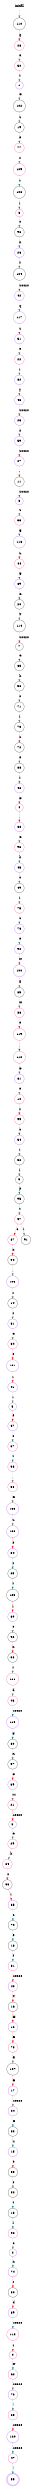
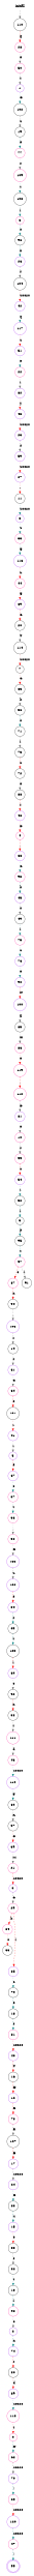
  digraph {
    rankdir=TB
    node [color=purple shape=circle]
    edge [color=red style=dashed]
    0 [color=deeppink]
    62 [color=deeppink]
    70
    25 [color=deeppink]
    102 [color=black]
    1
    19 [color=black]
    77 [color=deeppink]
    2
    74
    30 [color=black]
    89
    29 [color=deeppink]
    3
    84 [color=deeppink]
    66 [color=black]
    4 [color=deeppink]
    68
    93 [color=deeppink]
    45
    5
    67
    37 [color=deeppink]
    36 [color=deeppink]
    6 [color=deeppink]
    96 [color=black]
    26
    104 [color=black]
    7 [color=black]
    63 [color=black]
    56 [color=black]
    71 [color=black]
    33 [color=deeppink]
    8
    116
    44 [color=deeppink]
    9 [color=black]
    95 [color=black]
    97 [color=deeppink]
    87 [color=deeppink]
    91 [color=black]
    10 [color=deeppink]
    99 [color=deeppink]
    54
    52 [color=black]
    11 [color=black]
    78 [color=deeppink]
    12
    107 [color=black]
    17
    13 [color=black]
    98 [color=deeppink]
    14 [color=black]
    61
    64 [color=deeppink]
-   101
+   101 [color=black]
    53 [color=black]
    15
    32 [color=black]
    16 [color=black]
    24
    83 [color=black]
    18 [color=black]
    31 [color=deeppink]
    40
    109 [color=deeppink]
    108 [color=black]
    20 [color=black]
    114 [color=black]
    21 [color=deeppink]
    22 [color=deeppink]
    82
    43
    23
    59
    27
    120
    47 [color=deeppink]
    55 [shape=doublecircle]
    42
    117
    28 [color=deeppink]
    50 [color=deeppink]
    35
    113 [color=deeppink]
    69
    65 [color=black]
    34
    103 [color=black]
    60
    79 [color=black]
    58 [color=deeppink]
    n93 [label=165]
    106
    38 [color=black]
    111 [color=deeppink]
    46 [color=deeppink]
    118
    39
    41
    51
    49 [color=black]
    75 [color=deeppink]
    76
    80 [color=black]
    57 [color=black]
    48
    90
    73 [color=black]
    72 [color=black]
    92 [color=black]
    88 [color=black]
    100
    85 [color=black]
    81
    86 [color=deeppink]
    119 [color=deeppink]
    112 [color=deeppink]
    94 [color=black]
    105
    110 [color=black]
    initial [color=black shape=plaintext]
    0 -> 62 [color=teal label=N]
    62 -> 70 [color=gray40 label="\u0020"]
    70 -> 25 [color=teal label="("]
    25 -> 120 [label="\u0020" style=dotted]
    102 -> 19 [color=gray40 label=u]
    1 -> 102 [color=teal label=Q style=dotted]
    19 -> 77 [color=teal label=e]
    77 -> 109 [color=gray40 label=s style=dotted]
    2 -> 74 [color=teal label=n]
    74 -> 30 [label=I]
    30 -> 89 [label=d style=dotted]
    89 -> 113 [color=teal label="\u0020" style=dotted]
-   29 -> 84 [color=gray40 label=h]
+   29 -> 84 [label=h]
    3 -> 29 [color=gray40 label=C]
    84 -> 66 [label=o style=dotted]
-   66 -> 35 [label=i]
+   29 -> 35 [label=i]
    4 -> 68 [label=","]
    68 -> 93 [color=teal label=C style=dotted]
    93 -> 45 [color=teal label=h]
    45 -> 49 [color=gray40 label=o]
    5 -> 67 [label=e]
    67 -> 37 [color=teal label=c style=dotted]
    37 -> 36 [color=teal label=t style=dotted]
    36 -> 58 [color=gray40 label="," style=dotted]
    6 -> 96 [color=teal label=o]
    96 -> 26 [color=teal label=n]
    26 -> 104 [color=gray40 label=s]
    104 -> 42 [label="\u0020" style=dotted]
    7 -> 63 [label=C style=dotted]
    63 -> 56 [color=gray40 label=h style=dotted]
    56 -> 71 [color=teal label=o]
    71 -> 73 [color=gray40 label=i]
    33 -> 116 [color=teal label=E style=dotted]
    8 -> 33 [color=teal label=S style=dotted]
    116 -> 44 [label=L style=dotted]
    44 -> 69 [label=E style=dotted]
    9 -> 95 [color=teal label=p]
    95 -> 97 [color=teal label=t]
    97 -> 87 [label=o]
    97 -> 91 [color=gray40 label=i]
    87 -> 94 [label=n]
-   10 -> 99 [label=s]
+   10 -> 99 [color=gray40 label=s]
    99 -> 54 [label=c]
    54 -> 52 [color=teal label=r style=dotted]
    52 -> 9 [color=teal label=i]
    11 -> 8 [color=teal label="\u0020" style=dotted]
    78 -> 107 [color=gray40 label=R]
    12 -> 78 [label=E]
    107 -> 17 [label=E]
    17 -> 24 [color=gray40 label="\u0020"]
    13 -> 98 [color=teal label=i]
    98 -> 2 [color=gray40 label=o style=dotted]
    14 -> 61 [color=gray40 label=s style=dotted]
    61 -> 64 [color=gray40 label=C style=dotted]
    64 -> 101 [label=o]
    101 -> 41 [label=r style=dotted]
    53 -> 32 [color=gray40 label=s]
    15 -> 53 [label=e style=dotted]
    32 -> 13 [color=teal label=t style=dotted]
    16 -> 12 [label=H]
    24 -> 83 [color=teal label=Q style=dotted]
    83 -> 15 [color=teal label=u]
    18 -> 31 [color=teal label=s]
    31 -> 40 [label="\u0020" style=dotted]
    40 -> 16 [label=T]
    109 -> 108 [color=teal label=t style=dotted]
    108 -> 6 [color=teal label=i style=dotted]
    20 -> 114 [color=gray40 label=T]
    114 -> 7 [label="\u0020" style=dotted]
    21 -> 3 [label="\u0020"]
    22 -> 82 [color=gray40 label=r style=dotted]
    82 -> 43 [label=y style=dotted]
    43 -> 23 [label="\u0020" style=dotted]
    23 -> 59 [color=gray40 label=2]
    59 -> 27 [label="\u0020" style=dotted]
    27 -> 11 [label=":" style=dotted]
    120 -> 47 [color=teal label="\u0020"]
    47 -> 55 [color=teal label=")"]
    42 -> 117 [color=teal label=q style=dotted]
    117 -> 51 [label=u style=dotted]
    28 -> 50 [color=gray40 label=e style=dotted]
    50 -> 1 [color=gray40 label=t]
    35 -> 79 [color=teal label=c style=dotted]
    113 -> 0 [label=I style=dotted]
    69 -> 20 [label=C]
    65 -> 103 [color=teal label=t]
    34 -> 65 [color=teal label=s]
    103 -> 60 [label=i]
    60 -> 92 [color=gray40 label=o style=dotted]
    79 -> 18 [color=teal label=e]
    58 -> n93 [color=gray40 label=Q style=dotted]
    n93 -> 106 [color=gray40 label=u]
    106 -> 34 [label=e]
    38 -> 111 [color=gray40 label=I style=dotted]
    111 -> 46 [color=gray40 label=d style=dotted]
    46 -> 118 [color=teal label="\u0020" style=dotted]
    118 -> 80 [color=teal label=F style=dotted]
    39 -> 21 [color=gray40 label=M style=dotted]
    41 -> 5 [color=gray40 label=r style=dotted]
    51 -> 22 [color=teal label=e style=dotted]
    49 -> 75 [color=teal label=i style=dotted]
    75 -> 76 [color=teal label=c style=dotted]
    76 -> 90 [color=teal label=e style=dotted]
    80 -> 57 [color=gray40 label=R]
    57 -> 39 [label=O style=dotted]
    48 -> 4 [label=D style=dotted]
    90 -> 100 [label=N]
    73 -> 72 [label=c]
    72 -> 88 [color=gray40 label=e style=dotted]
    92 -> 38 [label=n]
    88 -> 48 [label=I]
    100 -> 85 [color=gray40 label=a style=dotted]
    85 -> 86 [color=gray40 label=m style=dotted]
    81 -> 10 [color=gray40 label=e style=dotted]
    86 -> 119 [label=e style=dotted]
    119 -> 112 [label=","]
    112 -> 81 [color=gray40 label=D]
    94 -> 105 [color=gray40 label=","]
    105 -> 14 [color=gray40 label=I]
    110 -> 28 [label=g]
    initial -> 110 [color=gray40]
  }
